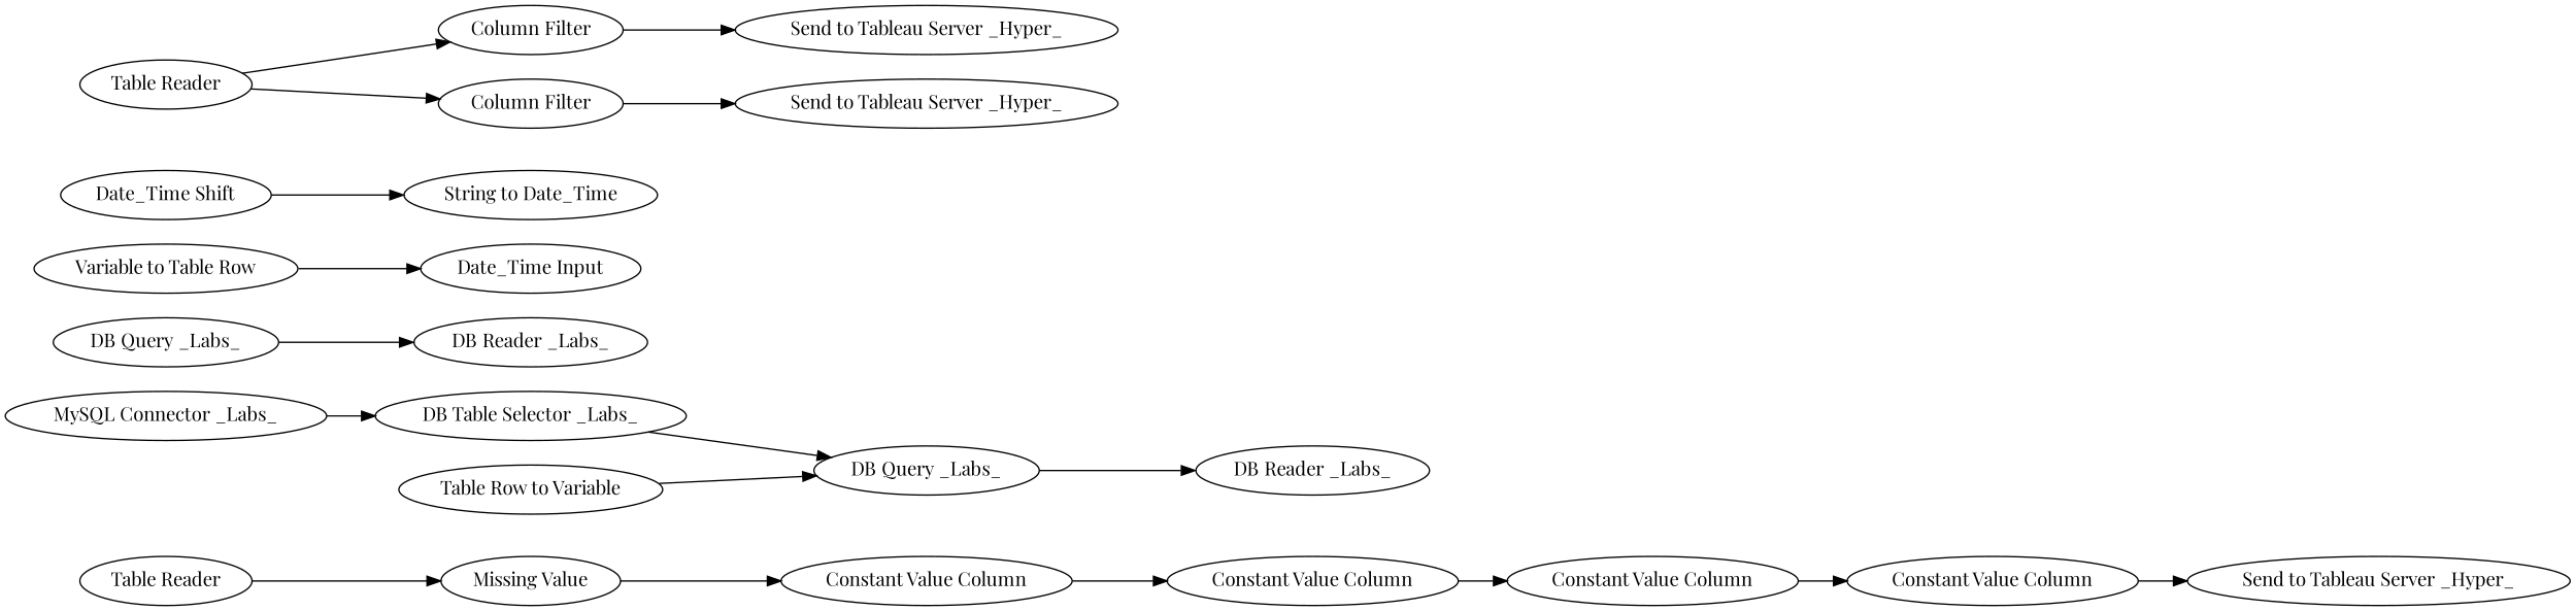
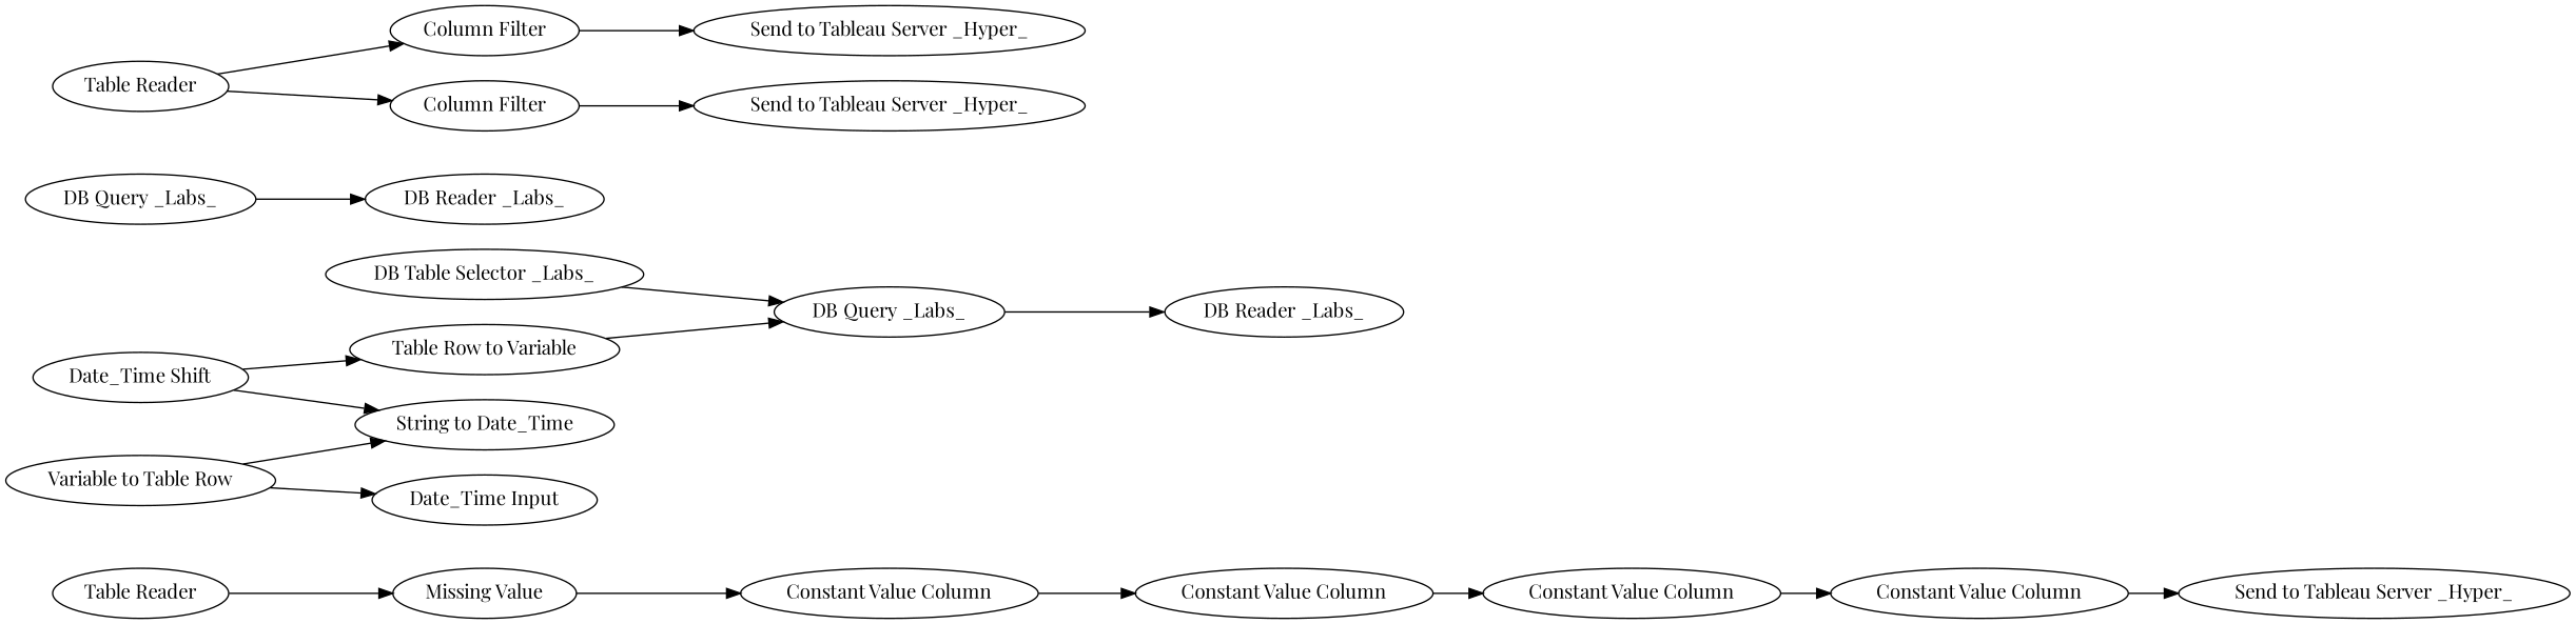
  digraph {
    fontname="Playfair Display"
    rankdir=LR
    node [fontname="Playfair Display"]
    edge [fontname="Playfair Display"]
    n1 [label="Send to Tableau Server _Hyper_"]
-   n2 [label="MySQL Connector _Labs_"]
    n3 [label="DB Table Selector _Labs_"]
    n4 [label="DB Query _Labs_"]
    n5 [label="DB Reader _Labs_"]
    n6 [label="DB Query _Labs_"]
    n7 [label="DB Reader _Labs_"]
    n8 [label="Date_Time Input"]
    n9 [label="Variable to Table Row"]
    n10 [label="String to Date_Time"]
    n11 [label="Date_Time Shift"]
    n12 [label="Table Row to Variable"]
    n13 [label="Column Filter"]
    n14 [label="Send to Tableau Server _Hyper_"]
    n15 [label="Column Filter"]
    n16 [label="Send to Tableau Server _Hyper_"]
    n17 [label="Missing Value"]
    n18 [label="Constant Value Column"]
    n19 [label="Constant Value Column"]
    n20 [label="Constant Value Column"]
    n21 [label="Constant Value Column"]
    n22 [label="Table Reader"]
    n23 [label="Table Reader"]
-   n2 -> n3
    n3 -> n4
    n4 -> n5
    n6 -> n7
    n9 -> n8
+   n9 -> n10
    n11 -> n10
+   n11 -> n12
    n12 -> n4
    n13 -> n14
    n15 -> n16
    n17 -> n18
    n18 -> n19
    n19 -> n20
    n20 -> n21
    n21 -> n1
    n22 -> n13
    n22 -> n15
    n23 -> n17
  }
